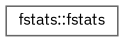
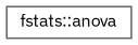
  digraph {
    rankdir=LR
    fontname="IBM Plex Sans"
-   n1 [color=grey40 fillcolor=white fontname="IBM Plex Sans" fontsize=10 height=0.2 label="fstats::fstats" shape=box style=filled width=0.4]
+   n1 [color=grey40 fillcolor=white fontname="IBM Plex Sans" fontsize=10 height=0.2 label="fstats::anova" shape=box style=filled width=0.4]
  }
